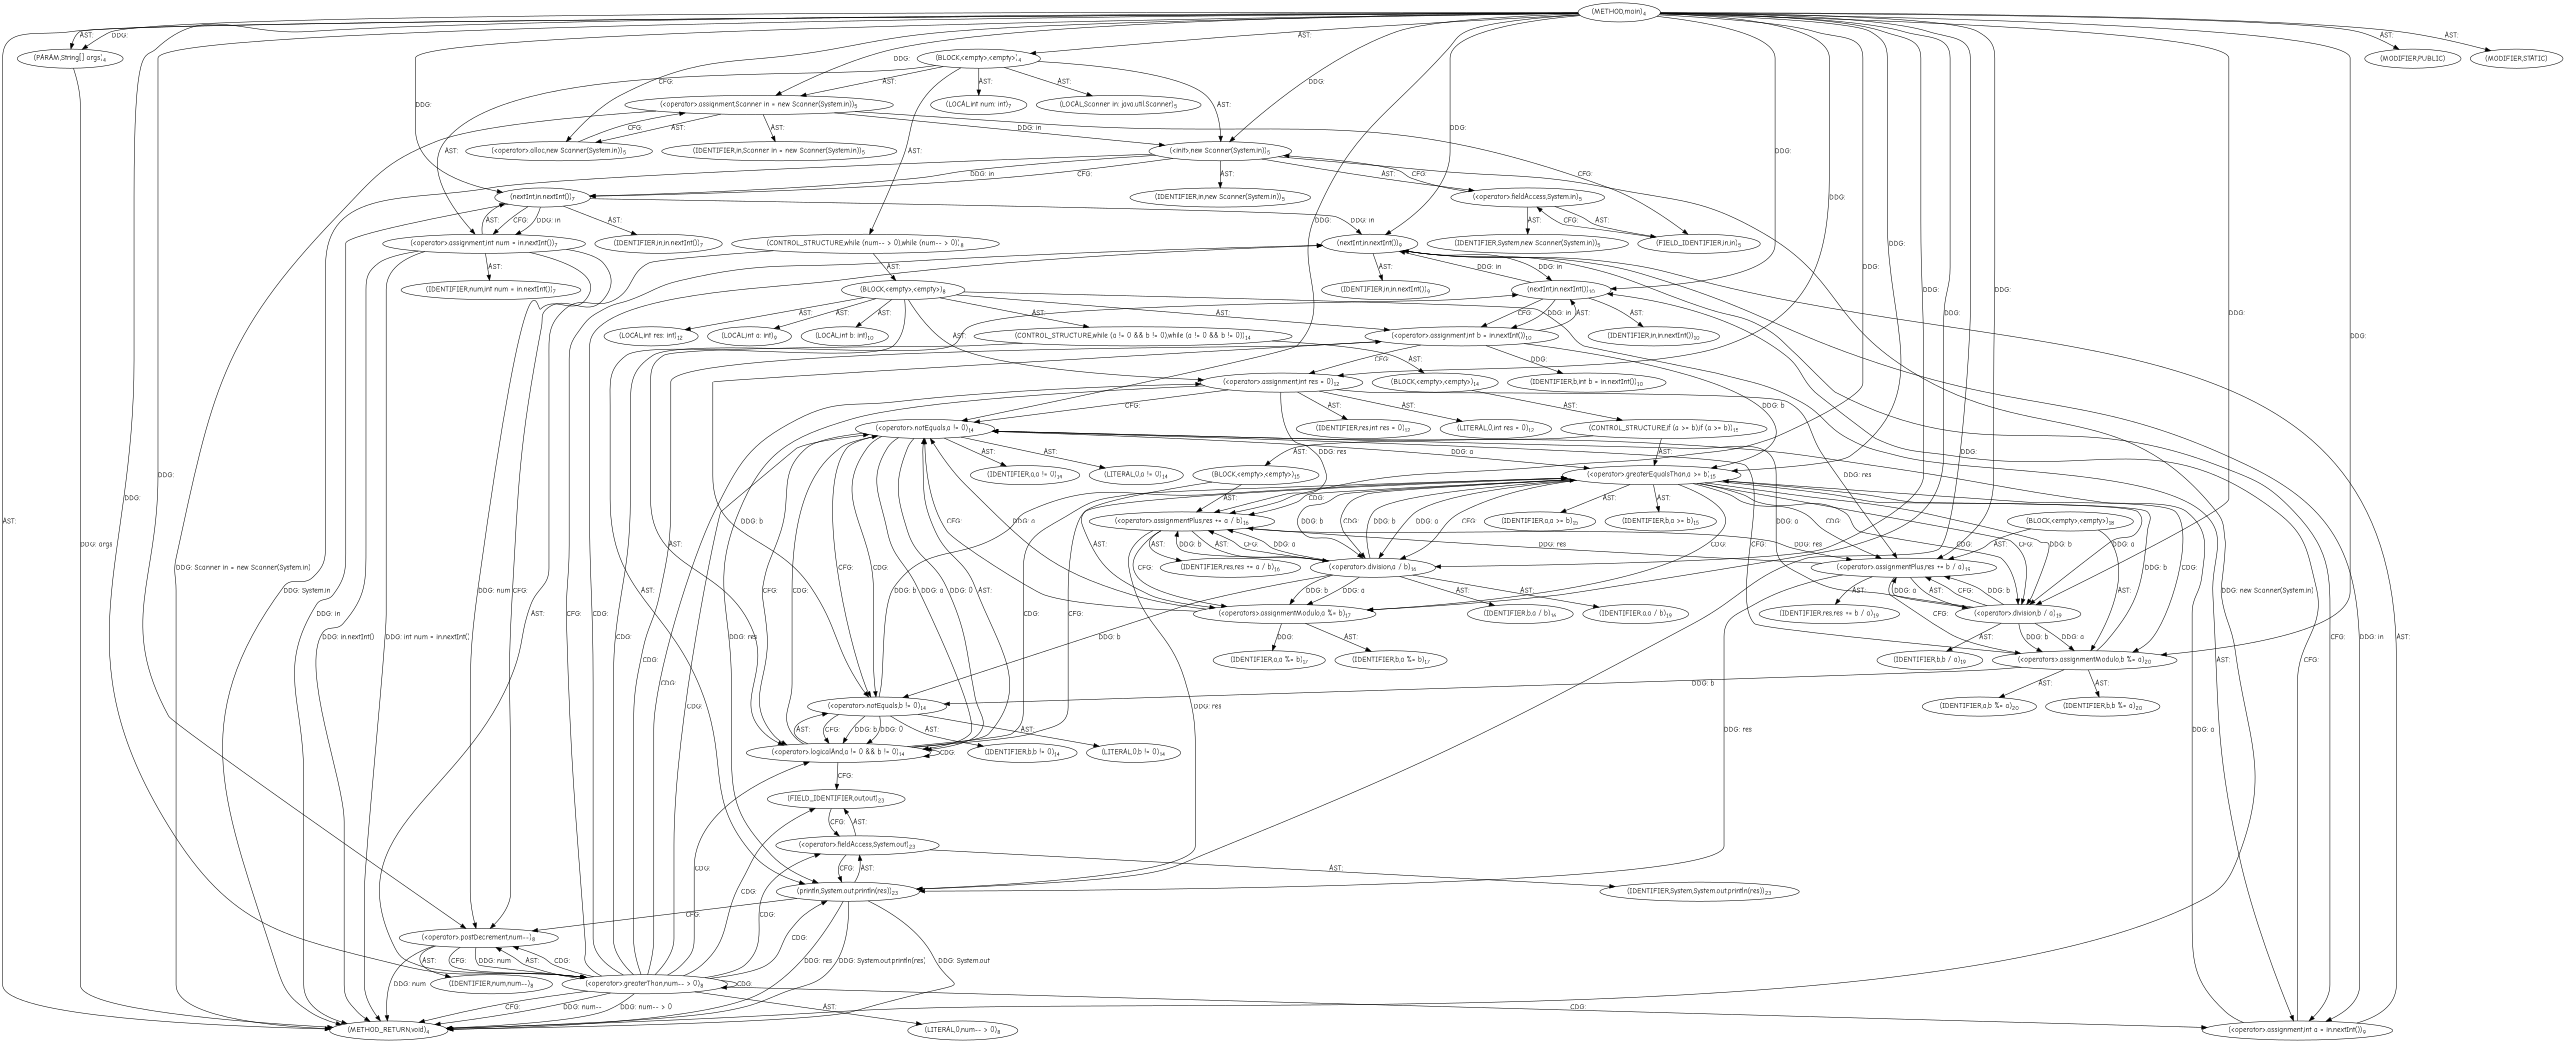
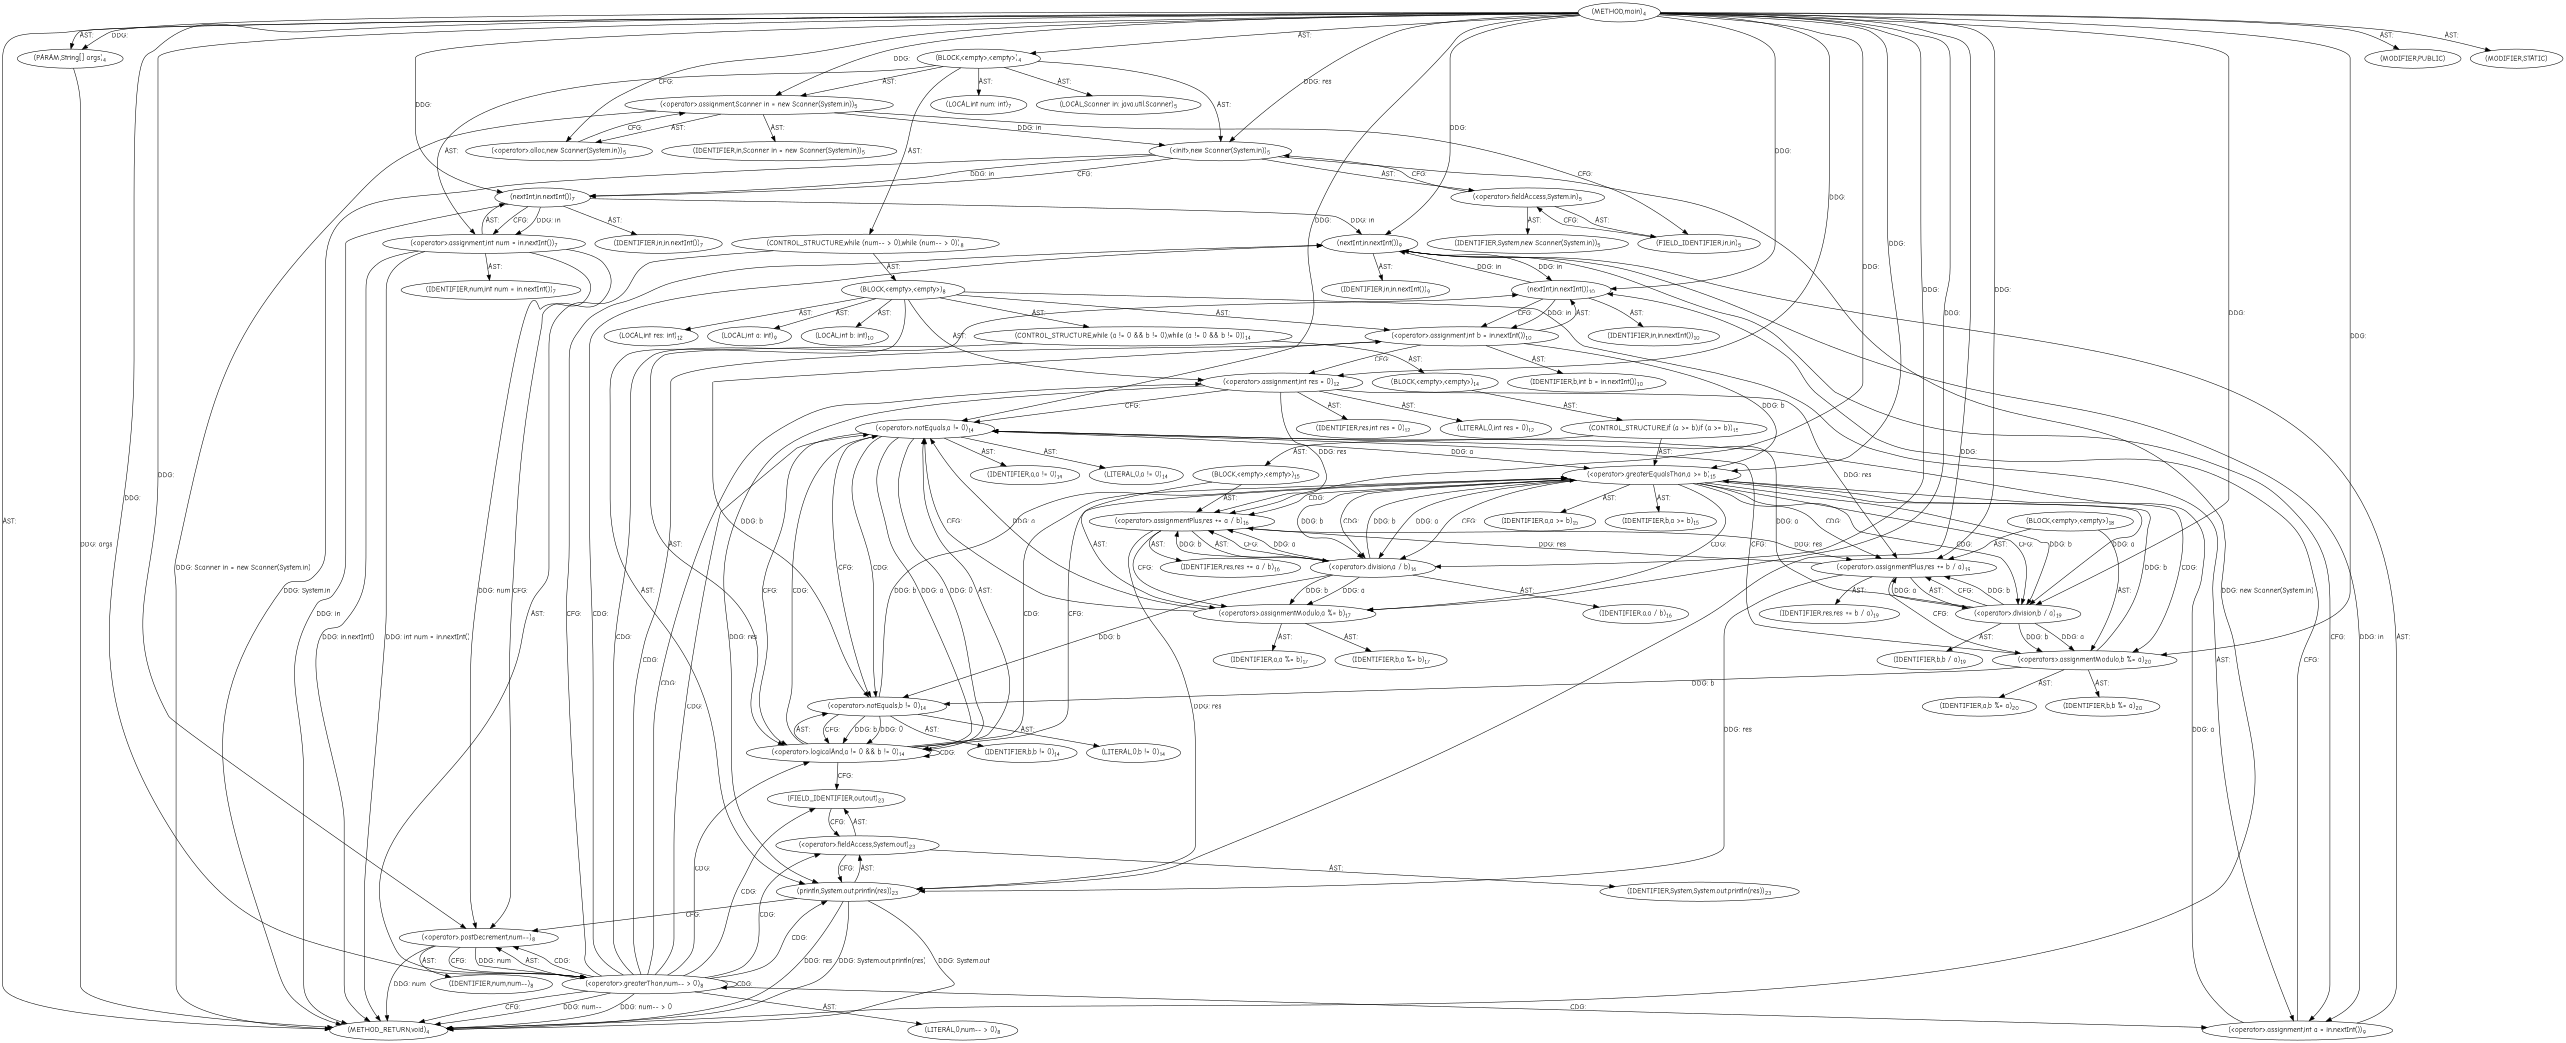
  digraph {
    fontname="Comic Neue"
    node [fontname="Comic Neue"]
    edge [fontname="Comic Neue"]
    n1 [label=<(METHOD,main)<SUB>4</SUB>>]
    n2 [label=<(PARAM,String[] args)<SUB>4</SUB>>]
    n3 [label=<(BLOCK,&lt;empty&gt;,&lt;empty&gt;)<SUB>4</SUB>>]
    n4 [label=<(&lt;operator&gt;.assignment,Scanner in = new Scanner(System.in))<SUB>5</SUB>>]
    n5 [label=<(&lt;operator&gt;.alloc,new Scanner(System.in))<SUB>5</SUB>>]
    n6 [label=<(&lt;init&gt;,new Scanner(System.in))<SUB>5</SUB>>]
    n7 [label=<(nextInt,in.nextInt())<SUB>7</SUB>>]
    n8 [label=<(&lt;operator&gt;.greaterThan,num-- &gt; 0)<SUB>8</SUB>>]
    n9 [label=<(&lt;operator&gt;.postDecrement,num--)<SUB>8</SUB>>]
    n10 [label=<(nextInt,in.nextInt())<SUB>9</SUB>>]
    n11 [label=<(nextInt,in.nextInt())<SUB>10</SUB>>]
    n12 [label=<(&lt;operator&gt;.assignment,int res = 0)<SUB>12</SUB>>]
    n13 [label=<(&lt;operator&gt;.notEquals,a != 0)<SUB>14</SUB>>]
    n14 [label=<(&lt;operator&gt;.greaterEqualsThan,a &gt;= b)<SUB>15</SUB>>]
    n15 [label=<(&lt;operator&gt;.assignmentPlus,res += a / b)<SUB>16</SUB>>]
    n16 [label=<(&lt;operator&gt;.division,a / b)<SUB>16</SUB>>]
    n17 [label=<(&lt;operators&gt;.assignmentModulo,a %= b)<SUB>17</SUB>>]
    n18 [label=<(&lt;operator&gt;.assignmentPlus,res += b / a)<SUB>19</SUB>>]
    n19 [label=<(&lt;operator&gt;.division,b / a)<SUB>19</SUB>>]
    n20 [label=<(&lt;operators&gt;.assignmentModulo,b %= a)<SUB>20</SUB>>]
    n21 [label=<(println,System.out.println(res))<SUB>23</SUB>>]
    n22 [label=<(MODIFIER,PUBLIC)>]
    n23 [label=<(MODIFIER,STATIC)>]
    n24 [label=<(METHOD_RETURN,void)<SUB>4</SUB>>]
    n25 [label=<(LOCAL,Scanner in: java.util.Scanner)<SUB>5</SUB>>]
    n26 [label=<(LOCAL,int num: int)<SUB>7</SUB>>]
    n27 [label=<(&lt;operator&gt;.assignment,int num = in.nextInt())<SUB>7</SUB>>]
    n28 [label=<(CONTROL_STRUCTURE,while (num-- &gt; 0),while (num-- &gt; 0))<SUB>8</SUB>>]
    n29 [label=<(IDENTIFIER,in,Scanner in = new Scanner(System.in))<SUB>5</SUB>>]
    n30 [label=<(FIELD_IDENTIFIER,in,in)<SUB>5</SUB>>]
-   n31 [label=<(IDENTIFIER,in,new Scanner(System.in))<SUB>5</SUB>>]
    n32 [label=<(&lt;operator&gt;.fieldAccess,System.in)<SUB>5</SUB>>]
    n33 [label=<(IDENTIFIER,in,in.nextInt())<SUB>7</SUB>>]
    n34 [label=<(LITERAL,0,num-- &gt; 0)<SUB>8</SUB>>]
    n35 [label=<(&lt;operator&gt;.assignment,int a = in.nextInt())<SUB>9</SUB>>]
    n36 [label=<(&lt;operator&gt;.assignment,int b = in.nextInt())<SUB>10</SUB>>]
    n37 [label=<(&lt;operator&gt;.logicalAnd,a != 0 &amp;&amp; b != 0)<SUB>14</SUB>>]
    n38 [label=<(&lt;operator&gt;.fieldAccess,System.out)<SUB>23</SUB>>]
    n39 [label=<(FIELD_IDENTIFIER,out,out)<SUB>23</SUB>>]
    n40 [label=<(IDENTIFIER,num,num--)<SUB>8</SUB>>]
    n41 [label=<(IDENTIFIER,in,in.nextInt())<SUB>9</SUB>>]
    n42 [label=<(IDENTIFIER,in,in.nextInt())<SUB>10</SUB>>]
    n43 [label=<(IDENTIFIER,res,int res = 0)<SUB>12</SUB>>]
    n44 [label=<(LITERAL,0,int res = 0)<SUB>12</SUB>>]
    n45 [label=<(&lt;operator&gt;.notEquals,b != 0)<SUB>14</SUB>>]
    n46 [label=<(IDENTIFIER,a,a != 0)<SUB>14</SUB>>]
    n47 [label=<(LITERAL,0,a != 0)<SUB>14</SUB>>]
    n48 [label=<(IDENTIFIER,b,b != 0)<SUB>14</SUB>>]
    n49 [label=<(LITERAL,0,b != 0)<SUB>14</SUB>>]
    n50 [label=<(IDENTIFIER,a,a &gt;= b)<SUB>15</SUB>>]
    n51 [label=<(IDENTIFIER,b,a &gt;= b)<SUB>15</SUB>>]
    n52 [label=<(IDENTIFIER,res,res += a / b)<SUB>16</SUB>>]
-   n53 [label=<(IDENTIFIER,a,a / b)<SUB>19</SUB>>]
-   n54 [label=<(IDENTIFIER,b,a / b)<SUB>16</SUB>>]
+   n53 [label=<(IDENTIFIER,a,a / b)<SUB>16</SUB>>]
    n55 [label=<(IDENTIFIER,a,a %= b)<SUB>17</SUB>>]
    n56 [label=<(IDENTIFIER,b,a %= b)<SUB>17</SUB>>]
    n57 [label=<(IDENTIFIER,res,res += b / a)<SUB>19</SUB>>]
    n58 [label=<(IDENTIFIER,b,b / a)<SUB>19</SUB>>]
    n59 [label=<(IDENTIFIER,b,b %= a)<SUB>20</SUB>>]
    n60 [label=<(IDENTIFIER,a,b %= a)<SUB>20</SUB>>]
    n61 [label=<(IDENTIFIER,num,int num = in.nextInt())<SUB>7</SUB>>]
    n62 [label=<(BLOCK,&lt;empty&gt;,&lt;empty&gt;)<SUB>8</SUB>>]
    n63 [label=<(IDENTIFIER,System,new Scanner(System.in))<SUB>5</SUB>>]
    n64 [label=<(LOCAL,int a: int)<SUB>9</SUB>>]
    n65 [label=<(LOCAL,int b: int)<SUB>10</SUB>>]
    n66 [label=<(LOCAL,int res: int)<SUB>12</SUB>>]
    n67 [label=<(CONTROL_STRUCTURE,while (a != 0 &amp;&amp; b != 0),while (a != 0 &amp;&amp; b != 0))<SUB>14</SUB>>]
    n68 [label=<(IDENTIFIER,b,int b = in.nextInt())<SUB>10</SUB>>]
    n69 [label=<(IDENTIFIER,System,System.out.println(res))<SUB>23</SUB>>]
    n70 [label=<(BLOCK,&lt;empty&gt;,&lt;empty&gt;)<SUB>14</SUB>>]
    n71 [label=<(CONTROL_STRUCTURE,if (a &gt;= b),if (a &gt;= b))<SUB>15</SUB>>]
    n72 [label=<(BLOCK,&lt;empty&gt;,&lt;empty&gt;)<SUB>15</SUB>>]
    n73 [label=<(BLOCK,&lt;empty&gt;,&lt;empty&gt;)<SUB>18</SUB>>]
    n1 -> n2 [label="AST: "]
    n1 -> n2 [label="DDG: "]
    n1 -> n3 [label="AST: "]
    n1 -> n4 [label="DDG: "]
    n1 -> n5 [label="CFG: "]
-   n1 -> n6 [label="DDG: "]
+   n1 -> n6 [label="DDG: res"]
    n1 -> n7 [label="DDG: "]
    n1 -> n8 [label="DDG: "]
    n1 -> n9 [label="DDG: "]
    n1 -> n10 [label="DDG: "]
    n1 -> n11 [label="DDG: "]
    n1 -> n12 [label="DDG: "]
    n1 -> n13 [label="DDG: "]
    n1 -> n14 [label="DDG: "]
    n1 -> n15 [label="DDG: "]
    n1 -> n16 [label="DDG: "]
    n1 -> n17 [label="DDG: "]
    n1 -> n18 [label="DDG: "]
    n1 -> n19 [label="DDG: "]
    n1 -> n20 [label="DDG: "]
    n1 -> n21 [label="DDG: "]
    n1 -> n22 [label="AST: "]
    n1 -> n23 [label="AST: "]
    n1 -> n24 [label="AST: "]
    n2 -> n24 [label="DDG: args"]
    n3 -> n4 [label="AST: "]
    n3 -> n6 [label="AST: "]
    n3 -> n25 [label="AST: "]
    n3 -> n26 [label="AST: "]
    n3 -> n27 [label="AST: "]
    n3 -> n28 [label="AST: "]
    n4 -> n5 [label="AST: "]
    n4 -> n6 [label="DDG: in"]
    n4 -> n24 [label="DDG: Scanner in = new Scanner(System.in)"]
    n4 -> n29 [label="AST: "]
    n4 -> n30 [label="CFG: "]
    n5 -> n4 [label="CFG: "]
    n6 -> n7 [label="CFG: "]
    n6 -> n7 [label="DDG: in"]
    n6 -> n24 [label="DDG: System.in"]
    n6 -> n24 [label="DDG: new Scanner(System.in)"]
-   n6 -> n31 [label="AST: "]
    n6 -> n32 [label="AST: "]
    n7 -> n10 [label="DDG: in"]
    n7 -> n24 [label="DDG: in"]
    n7 -> n27 [label="CFG: "]
    n7 -> n27 [label="DDG: in"]
    n7 -> n33 [label="AST: "]
    n8 -> n8 [label="CDG: "]
    n8 -> n9 [label="AST: "]
    n8 -> n9 [label="CDG: "]
    n8 -> n10 [label="CFG: "]
    n8 -> n10 [label="CDG: "]
    n8 -> n11 [label="CDG: "]
    n8 -> n12 [label="CDG: "]
    n8 -> n13 [label="CDG: "]
    n8 -> n21 [label="CDG: "]
    n8 -> n24 [label="CFG: "]
    n8 -> n24 [label="DDG: num--"]
    n8 -> n24 [label="DDG: num-- &gt; 0"]
    n8 -> n34 [label="AST: "]
    n8 -> n35 [label="CDG: "]
    n8 -> n36 [label="CDG: "]
    n8 -> n37 [label="CDG: "]
    n8 -> n38 [label="CDG: "]
    n8 -> n39 [label="CDG: "]
    n9 -> n8 [label="CFG: "]
    n9 -> n8 [label="DDG: num"]
    n9 -> n24 [label="DDG: num"]
    n9 -> n40 [label="AST: "]
    n10 -> n11 [label="DDG: in"]
    n10 -> n35 [label="CFG: "]
    n10 -> n35 [label="DDG: in"]
    n10 -> n41 [label="AST: "]
    n11 -> n10 [label="DDG: in"]
    n11 -> n36 [label="CFG: "]
    n11 -> n36 [label="DDG: in"]
    n11 -> n42 [label="AST: "]
    n12 -> n13 [label="CFG: "]
    n12 -> n15 [label="DDG: res"]
    n12 -> n18 [label="DDG: res"]
    n12 -> n21 [label="DDG: res"]
    n12 -> n43 [label="AST: "]
    n12 -> n44 [label="AST: "]
    n13 -> n14 [label="DDG: a"]
    n13 -> n37 [label="CFG: "]
    n13 -> n37 [label="DDG: a"]
    n13 -> n37 [label="DDG: 0"]
    n13 -> n45 [label="CFG: "]
    n13 -> n45 [label="CDG: "]
    n13 -> n46 [label="AST: "]
    n13 -> n47 [label="AST: "]
    n14 -> n15 [label="CDG: "]
    n14 -> n16 [label="CFG: "]
    n14 -> n16 [label="DDG: a"]
    n14 -> n16 [label="DDG: b"]
    n14 -> n16 [label="CDG: "]
    n14 -> n17 [label="CDG: "]
    n14 -> n18 [label="CDG: "]
    n14 -> n19 [label="CFG: "]
    n14 -> n19 [label="DDG: b"]
    n14 -> n19 [label="DDG: a"]
    n14 -> n19 [label="CDG: "]
    n14 -> n20 [label="CDG: "]
    n14 -> n50 [label="AST: "]
    n14 -> n51 [label="AST: "]
    n15 -> n16 [label="AST: "]
    n15 -> n17 [label="CFG: "]
    n15 -> n18 [label="DDG: res"]
    n15 -> n21 [label="DDG: res"]
    n15 -> n52 [label="AST: "]
    n16 -> n14 [label="DDG: b"]
    n16 -> n15 [label="CFG: "]
    n16 -> n15 [label="DDG: a"]
    n16 -> n15 [label="DDG: b"]
    n16 -> n17 [label="DDG: b"]
    n16 -> n17 [label="DDG: a"]
    n16 -> n45 [label="DDG: b"]
    n16 -> n53 [label="AST: "]
-   n16 -> n54 [label="AST: "]
    n17 -> n13 [label="CFG: "]
    n17 -> n13 [label="DDG: a"]
-   n17 -> n55 [label="DDG: "]
+   n17 -> n55 [label="AST: "]
    n17 -> n56 [label="AST: "]
    n18 -> n15 [label="DDG: res"]
    n18 -> n19 [label="AST: "]
    n18 -> n20 [label="CFG: "]
    n18 -> n21 [label="DDG: res"]
    n18 -> n57 [label="AST: "]
    n19 -> n13 [label="DDG: a"]
    n19 -> n18 [label="CFG: "]
    n19 -> n18 [label="DDG: b"]
    n19 -> n18 [label="DDG: a"]
    n19 -> n20 [label="DDG: a"]
    n19 -> n20 [label="DDG: b"]
    n19 -> n58 [label="AST: "]
    n20 -> n13 [label="CFG: "]
    n20 -> n14 [label="DDG: b"]
    n20 -> n45 [label="DDG: b"]
    n20 -> n59 [label="AST: "]
    n20 -> n60 [label="AST: "]
    n21 -> n9 [label="CFG: "]
    n21 -> n24 [label="DDG: System.out"]
    n21 -> n24 [label="DDG: res"]
    n21 -> n24 [label="DDG: System.out.println(res)"]
    n21 -> n38 [label="AST: "]
    n27 -> n7 [label="AST: "]
    n27 -> n9 [label="CFG: "]
    n27 -> n9 [label="DDG: num"]
    n27 -> n24 [label="DDG: in.nextInt()"]
    n27 -> n24 [label="DDG: int num = in.nextInt()"]
    n27 -> n61 [label="AST: "]
    n28 -> n8 [label="AST: "]
    n28 -> n62 [label="AST: "]
    n30 -> n32 [label="CFG: "]
    n32 -> n6 [label="CFG: "]
    n32 -> n30 [label="AST: "]
    n32 -> n63 [label="AST: "]
    n35 -> n10 [label="AST: "]
    n35 -> n11 [label="CFG: "]
    n35 -> n13 [label="DDG: a"]
    n36 -> n11 [label="AST: "]
    n36 -> n12 [label="CFG: "]
    n36 -> n14 [label="DDG: b"]
    n36 -> n45 [label="DDG: b"]
-   n36 -> n68 [label="DDG: "]
+   n36 -> n68 [label="AST: "]
    n37 -> n13 [label="AST: "]
    n37 -> n13 [label="CDG: "]
    n37 -> n14 [label="CFG: "]
    n37 -> n14 [label="CDG: "]
    n37 -> n37 [label="CDG: "]
    n37 -> n39 [label="CFG: "]
    n37 -> n45 [label="AST: "]
    n38 -> n21 [label="CFG: "]
    n38 -> n39 [label="AST: "]
    n38 -> n69 [label="AST: "]
    n39 -> n38 [label="CFG: "]
    n45 -> n14 [label="DDG: b"]
    n45 -> n37 [label="CFG: "]
    n45 -> n37 [label="DDG: b"]
    n45 -> n37 [label="DDG: 0"]
    n45 -> n48 [label="AST: "]
    n45 -> n49 [label="AST: "]
    n62 -> n12 [label="AST: "]
    n62 -> n21 [label="AST: "]
    n62 -> n35 [label="AST: "]
    n62 -> n36 [label="AST: "]
    n62 -> n64 [label="AST: "]
    n62 -> n65 [label="AST: "]
    n62 -> n66 [label="AST: "]
    n62 -> n67 [label="AST: "]
    n67 -> n37 [label="AST: "]
    n67 -> n70 [label="AST: "]
    n70 -> n71 [label="AST: "]
    n71 -> n14 [label="AST: "]
    n71 -> n72 [label="AST: "]
    n72 -> n15 [label="AST: "]
    n72 -> n17 [label="AST: "]
    n73 -> n18 [label="AST: "]
    n73 -> n20 [label="AST: "]
  }
